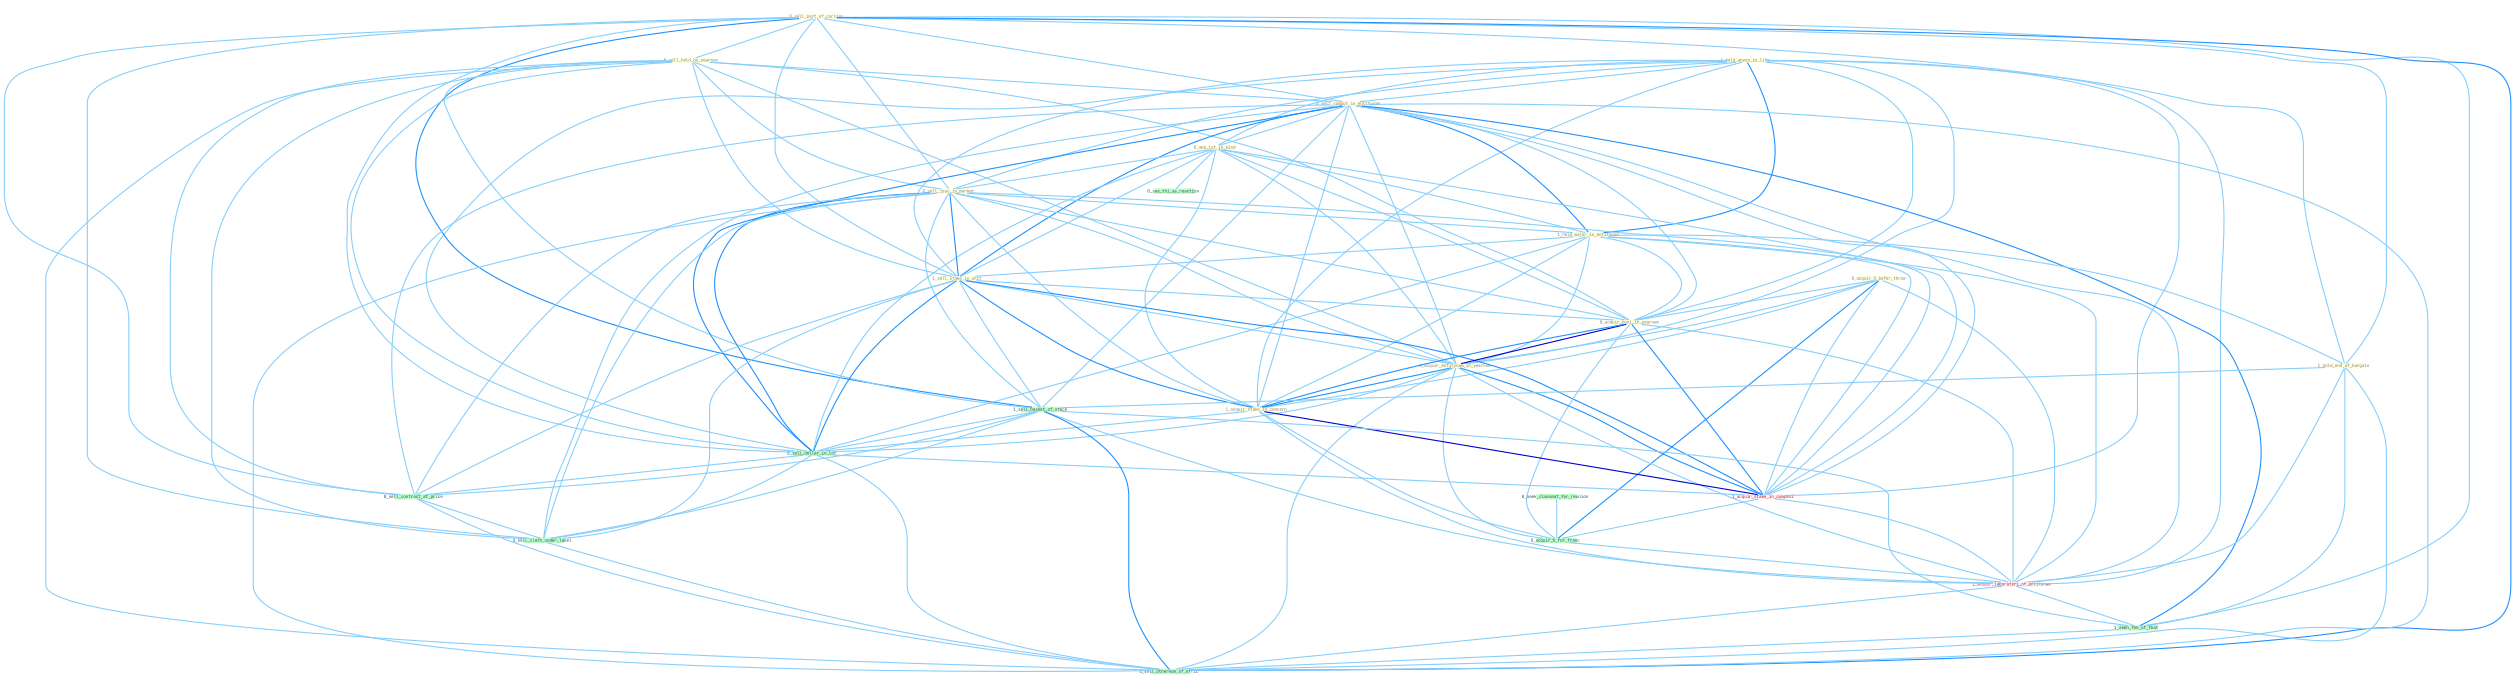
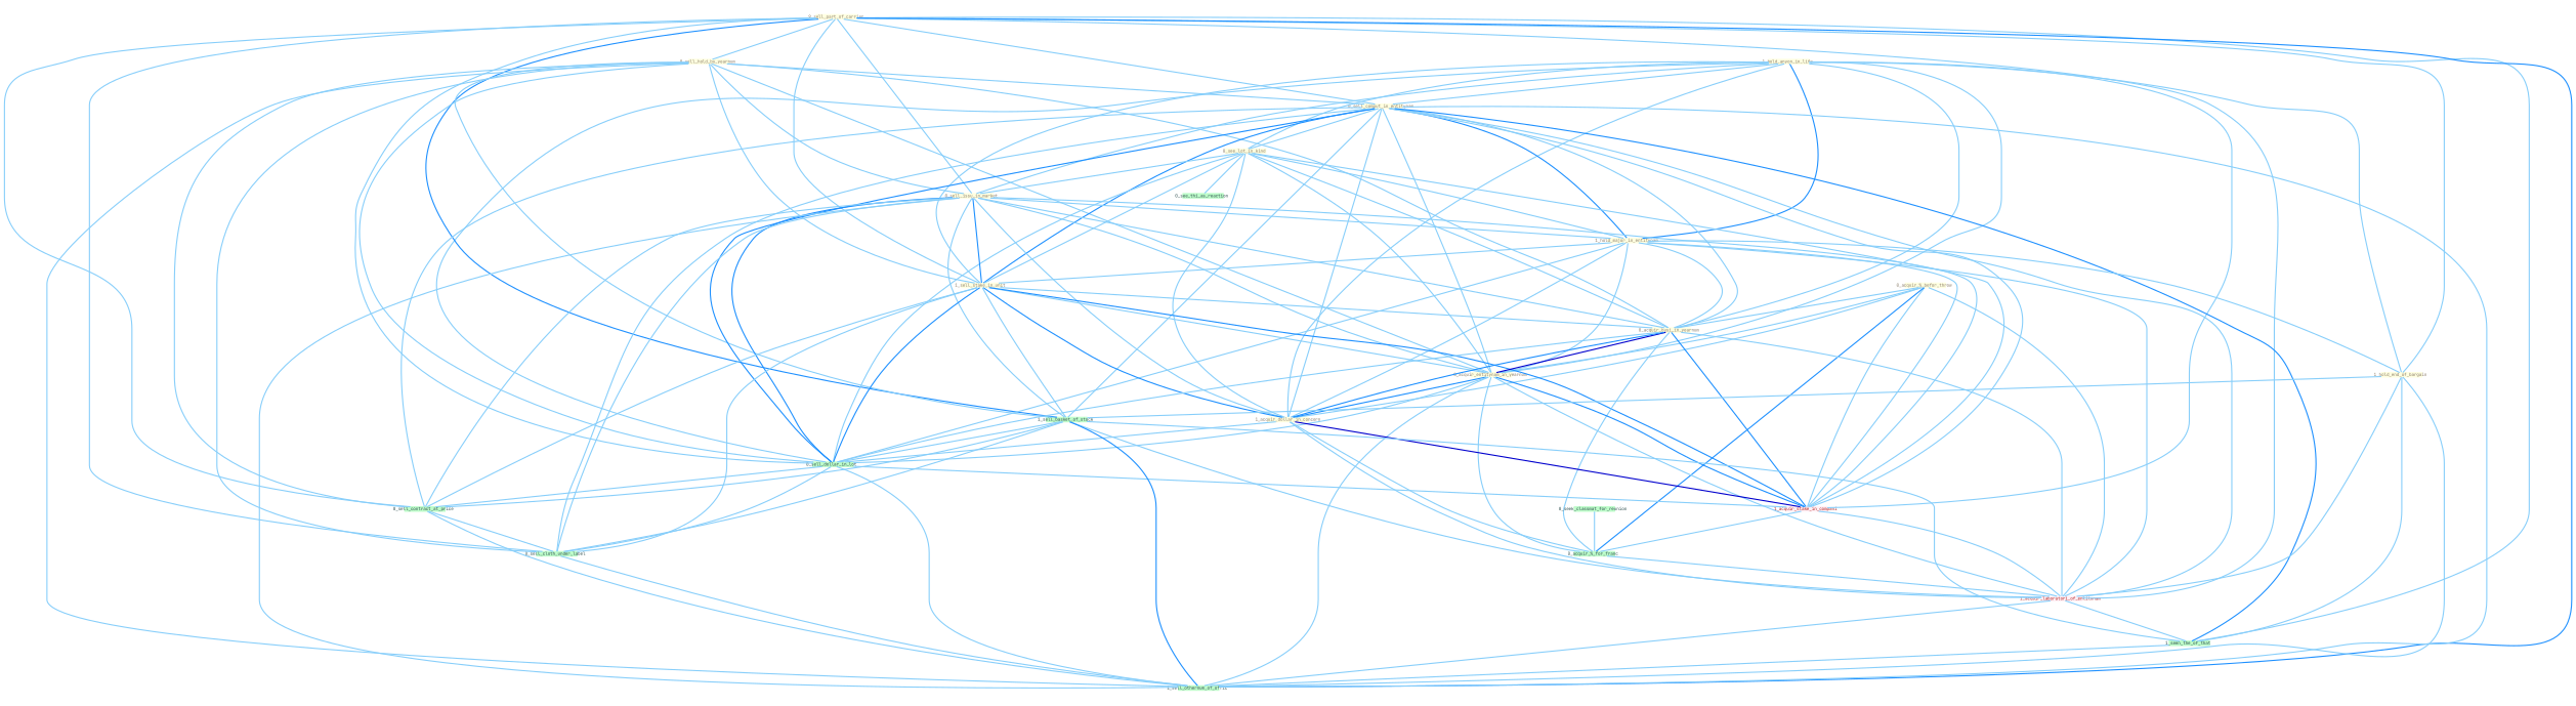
  graph {
    fontname="JetBrains Mono"
    node [color="#ffffe0" fixedsize=true fontcolor="#8b7d6b" fontname="JetBrains Mono" fontsize=4 shape=polygon style=filled]
    edge [color="#87cefa" fontname="JetBrains Mono" w=1]
    "1_hold_anyon_in_life " [height=.06 width=.5]
    n2 [height=.06 label="9_sell_part_of_carrier" width=.5]
    "0_sell_hold_by_yearnum " [height=.06 width=.5]
    "0_sell_comput_in_entitynam " [height=.06 width=.5]
    "0_see_lot_in_kind " [height=.06 width=.5]
    "0_acquir_%_befor_throw " [height=.06 width=.5]
    "0_sell_issu_in_market " [height=.06 width=.5]
    "1_hold_major_in_entitynam " [height=.06 width=.5]
    "1_sell_stake_in_unit " [height=.06 width=.5]
    "0_acquir_busi_in_yearnum " [height=.06 width=.5]
    "0_acquir_entitynam_in_yearnum " [height=.06 width=.5]
    "1_hold_end_of_bargain " [height=.06 width=.5]
-   "1_acquir_stake_in_concern " [height=.06 width=.5]
+   "1_acquir_stake_in_concern " [height=.06 width=.5 label="1_acquir_dollar_in_concern"]
    "1_acquir_stake_in_compani " [color="#fff0f5" fontcolor="#b22222" height=.06 width=.5]
    "1_acquir_laboratori_of_entitynam " [color="#fff0f5" fontcolor="#b22222" height=.06 width=.5]
    "0_sell_dollar_in_lot " [color="#BDFCC9" fontcolor="#2f4f4f" height=.06 width=.5]
    "1_sell_basket_of_stock " [color="#BDFCC9" fontcolor="#2f4f4f" height=.06 width=.5]
    "0_sell_contract_at_price " [color="#BDFCC9" fontcolor="#2f4f4f" height=.06 width=.5]
    "0_sell_cloth_under_label " [color="#BDFCC9" fontcolor="#2f4f4f" height=.06 width=.5]
    "1_seen_the_of_that " [color="#BDFCC9" fontcolor="#2f4f4f" height=.06 width=.5]
    "1_sell_othernum_of_offic " [color="#BDFCC9" fontcolor="#2f4f4f" height=.06 width=.5]
    "0_see_thi_as_reaction " [color="#BDFCC9" fontcolor="#2f4f4f" height=.06 width=.5]
    "0_acquir_%_for_franc " [color="#BDFCC9" fontcolor="#2f4f4f" height=.06 width=.5]
    "0_seek_classmat_for_reunion " [color="#BDFCC9" fontcolor="#2f4f4f" height=.06 width=.5]
    subgraph sub_1 {
      "1_hold_anyon_in_life "
      n2
      "0_sell_hold_by_yearnum "
      "0_sell_comput_in_entitynam "
      "0_see_lot_in_kind "
      "0_acquir_%_befor_throw "
      "0_sell_issu_in_market "
      "1_hold_major_in_entitynam "
      "1_sell_stake_in_unit "
      "0_acquir_busi_in_yearnum "
      "0_acquir_entitynam_in_yearnum "
      "1_hold_end_of_bargain "
      "1_acquir_stake_in_concern "
    }
    subgraph sub_2 {
      "1_acquir_stake_in_compani "
      "1_acquir_laboratori_of_entitynam "
    }
    "1_hold_anyon_in_life " -- "0_sell_comput_in_entitynam "
    "1_hold_anyon_in_life " -- "0_see_lot_in_kind "
    "1_hold_anyon_in_life " -- "0_sell_issu_in_market "
    "1_hold_anyon_in_life " -- "1_hold_major_in_entitynam " [color="#1e90ff" w=2]
    "1_hold_anyon_in_life " -- "1_sell_stake_in_unit "
    "1_hold_anyon_in_life " -- "0_acquir_busi_in_yearnum "
    "1_hold_anyon_in_life " -- "0_acquir_entitynam_in_yearnum "
    "1_hold_anyon_in_life " -- "1_hold_end_of_bargain "
    "1_hold_anyon_in_life " -- "1_acquir_stake_in_concern "
    "1_hold_anyon_in_life " -- "1_acquir_stake_in_compani "
    "1_hold_anyon_in_life " -- "0_sell_dollar_in_lot "
    n2 -- "0_sell_hold_by_yearnum "
    n2 -- "0_sell_comput_in_entitynam "
    n2 -- "0_sell_issu_in_market "
    n2 -- "1_sell_stake_in_unit "
    n2 -- "1_hold_end_of_bargain "
    n2 -- "1_acquir_laboratori_of_entitynam "
    n2 -- "0_sell_dollar_in_lot "
    n2 -- "1_sell_basket_of_stock " [color="#1e90ff" w=2]
    n2 -- "0_sell_contract_at_price "
    n2 -- "0_sell_cloth_under_label "
    n2 -- "1_seen_the_of_that "
    n2 -- "1_sell_othernum_of_offic " [color="#1e90ff" w=2]
    "0_sell_hold_by_yearnum " -- "0_sell_comput_in_entitynam "
    "0_sell_hold_by_yearnum " -- "0_sell_issu_in_market "
    "0_sell_hold_by_yearnum " -- "1_sell_stake_in_unit "
    "0_sell_hold_by_yearnum " -- "0_acquir_busi_in_yearnum "
    "0_sell_hold_by_yearnum " -- "0_acquir_entitynam_in_yearnum "
    "0_sell_hold_by_yearnum " -- "0_sell_dollar_in_lot "
    "0_sell_hold_by_yearnum " -- "1_sell_basket_of_stock "
    "0_sell_hold_by_yearnum " -- "0_sell_contract_at_price "
    "0_sell_hold_by_yearnum " -- "0_sell_cloth_under_label "
    "0_sell_hold_by_yearnum " -- "1_sell_othernum_of_offic "
    "0_sell_comput_in_entitynam " -- "0_see_lot_in_kind "
    "0_sell_comput_in_entitynam " -- "1_hold_major_in_entitynam " [color="#1e90ff" w=2]
    "0_sell_comput_in_entitynam " -- "1_sell_stake_in_unit " [color="#1e90ff" w=2]
    "0_sell_comput_in_entitynam " -- "0_acquir_busi_in_yearnum "
    "0_sell_comput_in_entitynam " -- "0_acquir_entitynam_in_yearnum "
    "0_sell_comput_in_entitynam " -- "1_acquir_stake_in_concern "
    "0_sell_comput_in_entitynam " -- "1_acquir_stake_in_compani "
    "0_sell_comput_in_entitynam " -- "1_acquir_laboratori_of_entitynam "
    "0_sell_comput_in_entitynam " -- "0_sell_dollar_in_lot " [color="#1e90ff" w=2]
    "0_sell_comput_in_entitynam " -- "1_sell_basket_of_stock "
    "0_sell_comput_in_entitynam " -- "0_sell_contract_at_price "
    "0_sell_comput_in_entitynam " -- "0_sell_cloth_under_label "
    "0_sell_comput_in_entitynam " -- "1_seen_the_of_that " [color="#1e90ff" w=2]
    "0_sell_comput_in_entitynam " -- "1_sell_othernum_of_offic "
    "0_see_lot_in_kind " -- "0_sell_issu_in_market "
    "0_see_lot_in_kind " -- "1_hold_major_in_entitynam "
    "0_see_lot_in_kind " -- "1_sell_stake_in_unit "
    "0_see_lot_in_kind " -- "0_acquir_busi_in_yearnum "
    "0_see_lot_in_kind " -- "0_acquir_entitynam_in_yearnum "
    "0_see_lot_in_kind " -- "1_acquir_stake_in_concern "
    "0_see_lot_in_kind " -- "1_acquir_stake_in_compani "
    "0_see_lot_in_kind " -- "0_sell_dollar_in_lot "
    "0_see_lot_in_kind " -- "0_see_thi_as_reaction "
    "0_acquir_%_befor_throw " -- "0_acquir_busi_in_yearnum "
    "0_acquir_%_befor_throw " -- "0_acquir_entitynam_in_yearnum "
    "0_acquir_%_befor_throw " -- "1_acquir_stake_in_concern "
    "0_acquir_%_befor_throw " -- "1_acquir_stake_in_compani "
    "0_acquir_%_befor_throw " -- "1_acquir_laboratori_of_entitynam "
    "0_acquir_%_befor_throw " -- "0_acquir_%_for_franc " [color="#1e90ff" w=2]
    "0_sell_issu_in_market " -- "1_hold_major_in_entitynam "
    "0_sell_issu_in_market " -- "1_sell_stake_in_unit " [color="#1e90ff" w=2]
    "0_sell_issu_in_market " -- "0_acquir_busi_in_yearnum "
    "0_sell_issu_in_market " -- "0_acquir_entitynam_in_yearnum "
    "0_sell_issu_in_market " -- "1_acquir_stake_in_concern "
    "0_sell_issu_in_market " -- "1_acquir_stake_in_compani "
    "0_sell_issu_in_market " -- "0_sell_dollar_in_lot " [color="#1e90ff" w=2]
    "0_sell_issu_in_market " -- "1_sell_basket_of_stock "
    "0_sell_issu_in_market " -- "0_sell_contract_at_price "
    "0_sell_issu_in_market " -- "0_sell_cloth_under_label "
    "0_sell_issu_in_market " -- "1_sell_othernum_of_offic "
    "1_hold_major_in_entitynam " -- "1_sell_stake_in_unit "
    "1_hold_major_in_entitynam " -- "0_acquir_busi_in_yearnum "
    "1_hold_major_in_entitynam " -- "0_acquir_entitynam_in_yearnum "
    "1_hold_major_in_entitynam " -- "1_hold_end_of_bargain "
    "1_hold_major_in_entitynam " -- "1_acquir_stake_in_concern "
    "1_hold_major_in_entitynam " -- "1_acquir_stake_in_compani "
    "1_hold_major_in_entitynam " -- "1_acquir_laboratori_of_entitynam "
    "1_hold_major_in_entitynam " -- "0_sell_dollar_in_lot "
    "1_sell_stake_in_unit " -- "0_acquir_busi_in_yearnum "
    "1_sell_stake_in_unit " -- "0_acquir_entitynam_in_yearnum "
    "1_sell_stake_in_unit " -- "1_acquir_stake_in_concern " [color="#1e90ff" w=2]
    "1_sell_stake_in_unit " -- "1_acquir_stake_in_compani " [color="#1e90ff" w=2]
    "1_sell_stake_in_unit " -- "0_sell_dollar_in_lot " [color="#1e90ff" w=2]
    "1_sell_stake_in_unit " -- "1_sell_basket_of_stock "
    "1_sell_stake_in_unit " -- "0_sell_contract_at_price "
    "1_sell_stake_in_unit " -- "0_sell_cloth_under_label "
    "0_acquir_busi_in_yearnum " -- "0_acquir_entitynam_in_yearnum " [color="#0000cd" w=3]
    "0_acquir_busi_in_yearnum " -- "1_acquir_stake_in_concern " [color="#1e90ff" w=2]
    "0_acquir_busi_in_yearnum " -- "1_acquir_stake_in_compani " [color="#1e90ff" w=2]
    "0_acquir_busi_in_yearnum " -- "1_acquir_laboratori_of_entitynam "
+   "0_acquir_busi_in_yearnum " -- "0_sell_dollar_in_lot "
    "0_acquir_busi_in_yearnum " -- "0_acquir_%_for_franc "
    "0_acquir_entitynam_in_yearnum " -- "1_acquir_stake_in_concern " [color="#1e90ff" w=2]
    "0_acquir_entitynam_in_yearnum " -- "1_acquir_stake_in_compani " [color="#1e90ff" w=2]
    "0_acquir_entitynam_in_yearnum " -- "1_acquir_laboratori_of_entitynam "
    "0_acquir_entitynam_in_yearnum " -- "0_sell_dollar_in_lot "
    "0_acquir_entitynam_in_yearnum " -- "1_sell_othernum_of_offic "
    "0_acquir_entitynam_in_yearnum " -- "0_acquir_%_for_franc "
    "1_hold_end_of_bargain " -- "1_acquir_laboratori_of_entitynam "
    "1_hold_end_of_bargain " -- "1_sell_basket_of_stock "
    "1_hold_end_of_bargain " -- "1_seen_the_of_that "
    "1_hold_end_of_bargain " -- "1_sell_othernum_of_offic "
    "1_acquir_stake_in_concern " -- "1_acquir_stake_in_compani " [color="#0000cd" w=3]
    "1_acquir_stake_in_concern " -- "1_acquir_laboratori_of_entitynam "
    "1_acquir_stake_in_concern " -- "0_sell_dollar_in_lot "
    "1_acquir_stake_in_concern " -- "0_acquir_%_for_franc "
    "1_acquir_stake_in_compani " -- "1_acquir_laboratori_of_entitynam "
    "1_acquir_stake_in_compani " -- "0_acquir_%_for_franc "
    "1_acquir_laboratori_of_entitynam " -- "1_seen_the_of_that "
    "1_acquir_laboratori_of_entitynam " -- "1_sell_othernum_of_offic "
    "0_sell_dollar_in_lot " -- "1_acquir_stake_in_compani "
    "0_sell_dollar_in_lot " -- "0_sell_contract_at_price "
    "0_sell_dollar_in_lot " -- "0_sell_cloth_under_label "
    "0_sell_dollar_in_lot " -- "1_sell_othernum_of_offic "
    "1_sell_basket_of_stock " -- "1_acquir_laboratori_of_entitynam "
    "1_sell_basket_of_stock " -- "0_sell_dollar_in_lot "
    "1_sell_basket_of_stock " -- "0_sell_contract_at_price "
    "1_sell_basket_of_stock " -- "0_sell_cloth_under_label "
    "1_sell_basket_of_stock " -- "1_seen_the_of_that "
    "1_sell_basket_of_stock " -- "1_sell_othernum_of_offic " [color="#1e90ff" w=2]
    "0_sell_contract_at_price " -- "0_sell_cloth_under_label "
    "0_sell_contract_at_price " -- "1_sell_othernum_of_offic "
    "0_sell_cloth_under_label " -- "1_sell_othernum_of_offic "
    "1_seen_the_of_that " -- "1_sell_othernum_of_offic "
    "0_acquir_%_for_franc " -- "1_acquir_laboratori_of_entitynam "
    "0_seek_classmat_for_reunion " -- "0_acquir_%_for_franc "
  }
